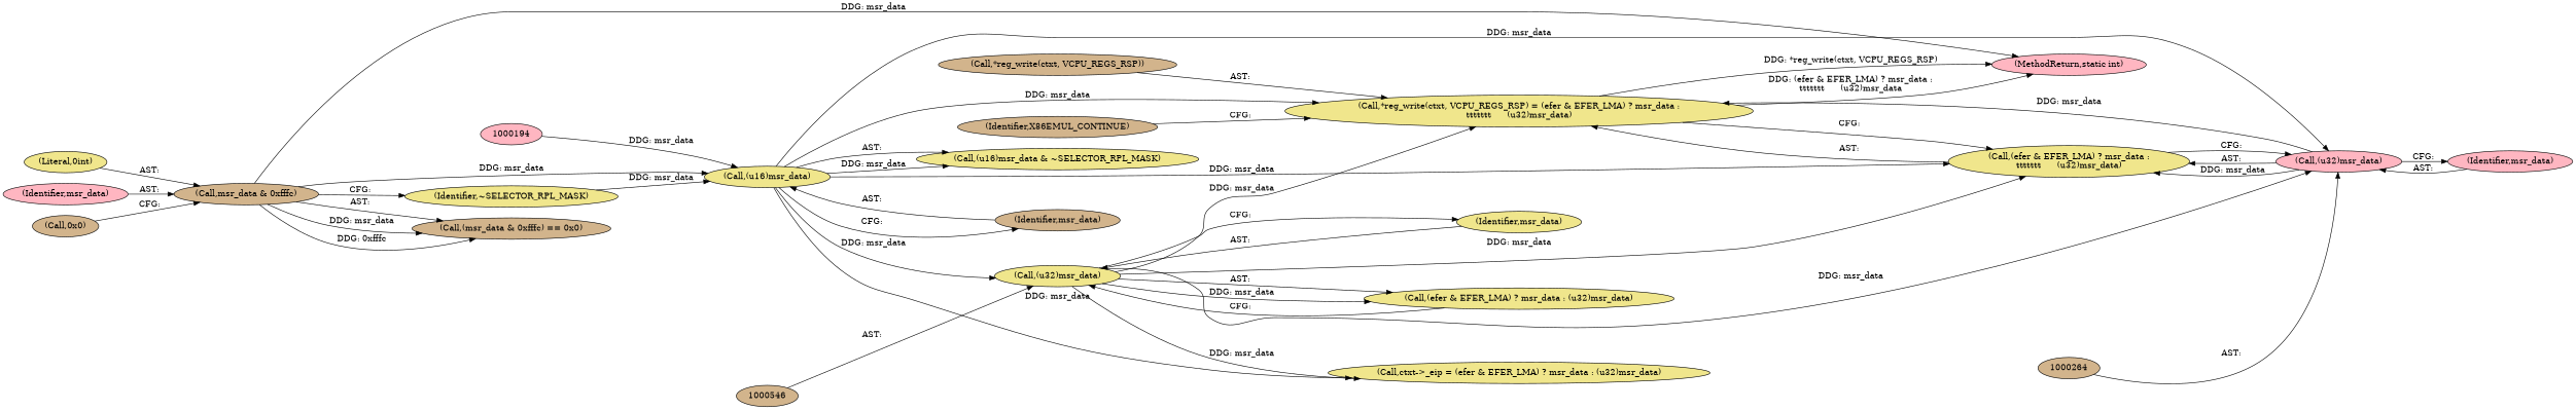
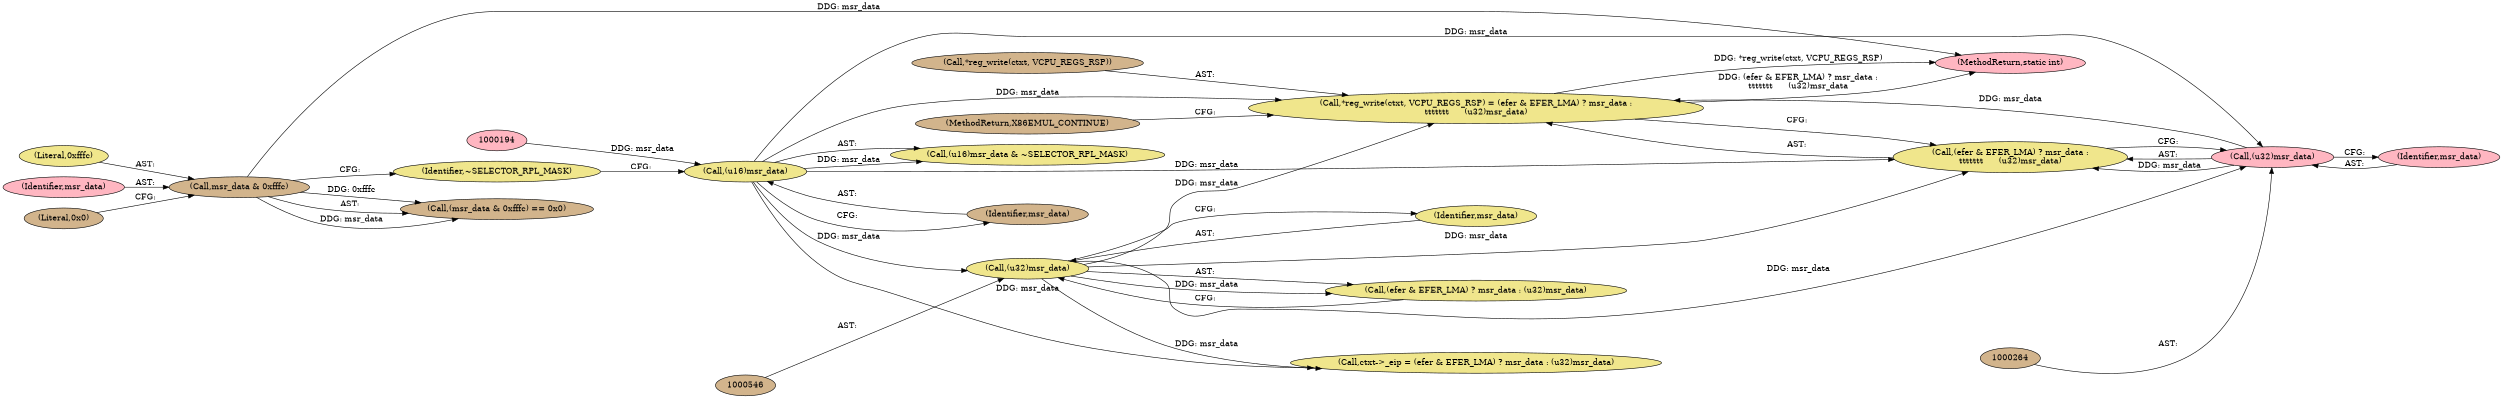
  digraph {
    rankdir=LR
    node [fillcolor=khaki style=filled]
    n1 [label="(Call,*reg_write(ctxt, VCPU_REGS_RSP) = (efer & EFER_LMA) ? msr_data :\n\t\t\t\t\t\t\t      (u32)msr_data)"]
    n2 [fillcolor=lightpink label="(MethodReturn,static int)"]
    n3 [label="(Call,(efer & EFER_LMA) ? msr_data :\n\t\t\t\t\t\t\t      (u32)msr_data)"]
    n4 [fillcolor=lightpink label="(Call,(u32)msr_data)"]
    n5 [fillcolor=lightpink label="(Identifier,msr_data)"]
    n6 [label="(Call,(u16)msr_data)"]
    n7 [label="(Call,(u32)msr_data)"]
    n8 [fillcolor=tan label="(Identifier,msr_data)"]
    n9 [label="(Call,(u16)msr_data & ~SELECTOR_RPL_MASK)"]
    n10 [label="(Call,ctxt->_eip = (efer & EFER_LMA) ? msr_data : (u32)msr_data)"]
    n11 [label="(Call,(efer & EFER_LMA) ? msr_data : (u32)msr_data)"]
    n12 [label="(Identifier,msr_data)"]
    n13 [fillcolor=tan label="(Call,msr_data & 0xfffc)"]
    n14 [fillcolor=tan label="(Call,(msr_data & 0xfffc) == 0x0)"]
    n15 [label="(Identifier,~SELECTOR_RPL_MASK)"]
-   n16 [label="(Literal,0int)"]
+   n16 [label="(Literal,0xfffc)"]
    n17 [fillcolor=lightpink label="(Identifier,msr_data)"]
-   n18 [fillcolor=tan label="(Identifier,X86EMUL_CONTINUE)"]
-   n19 [fillcolor=tan label="(Call,0x0)"]
+   n18 [fillcolor=tan label="(MethodReturn,X86EMUL_CONTINUE)"]
+   n19 [fillcolor=tan label="(Literal,0x0)"]
    n20 [fillcolor=tan label="(Call,*reg_write(ctxt, VCPU_REGS_RSP))"]
    1000264 [fillcolor=tan]
    1000194 [fillcolor=lightpink]
    n23 [fillcolor=tan label=1000546]
    n1 -> n2 [label="DDG: *reg_write(ctxt, VCPU_REGS_RSP)"]
    n1 -> n2 [label="DDG: (efer & EFER_LMA) ? msr_data :\n\t\t\t\t\t\t\t      (u32)msr_data"]
    n1 -> n3 [label="CFG: "]
    n3 -> n1 [label="AST: "]
    n3 -> n4 [label="CFG: "]
    n4 -> n1 [label="DDG: msr_data"]
    n4 -> n3 [label="AST: "]
    n4 -> n3 [label="DDG: msr_data"]
    n4 -> n5 [label="CFG: "]
    n5 -> n4 [label="AST: "]
    n6 -> n1 [label="DDG: msr_data"]
    n6 -> n3 [label="DDG: msr_data"]
    n6 -> n4 [label="DDG: msr_data"]
    n6 -> n7 [label="DDG: msr_data"]
    n6 -> n8 [label="CFG: "]
    n6 -> n9 [label="AST: "]
    n6 -> n9 [label="DDG: msr_data"]
    n6 -> n10 [label="DDG: msr_data"]
    n7 -> n1 [label="DDG: msr_data"]
    n7 -> n3 [label="DDG: msr_data"]
    n7 -> n4 [label="DDG: msr_data"]
    n7 -> n10 [label="DDG: msr_data"]
    n7 -> n11 [label="AST: "]
    n7 -> n11 [label="DDG: msr_data"]
    n7 -> n12 [label="CFG: "]
    n8 -> n6 [label="AST: "]
    n11 -> n7 [label="CFG: "]
    n12 -> n7 [label="AST: "]
    n13 -> n2 [label="DDG: msr_data"]
-   n13 -> n6 [label="DDG: msr_data"]
    n13 -> n14 [label="AST: "]
    n13 -> n14 [label="DDG: msr_data"]
    n13 -> n14 [label="DDG: 0xfffc"]
    n13 -> n15 [label="CFG: "]
-   n15 -> n6 [label="DDG: msr_data"]
+   n15 -> n6 [label="CFG: "]
    n16 -> n13 [label="AST: "]
    n17 -> n13 [label="AST: "]
    n18 -> n1 [label="CFG: "]
    n19 -> n13 [label="CFG: "]
    n20 -> n1 [label="AST: "]
    1000264 -> n4 [label="AST: "]
    1000194 -> n6 [label="DDG: msr_data"]
    n23 -> n7 [label="AST: "]
  }
